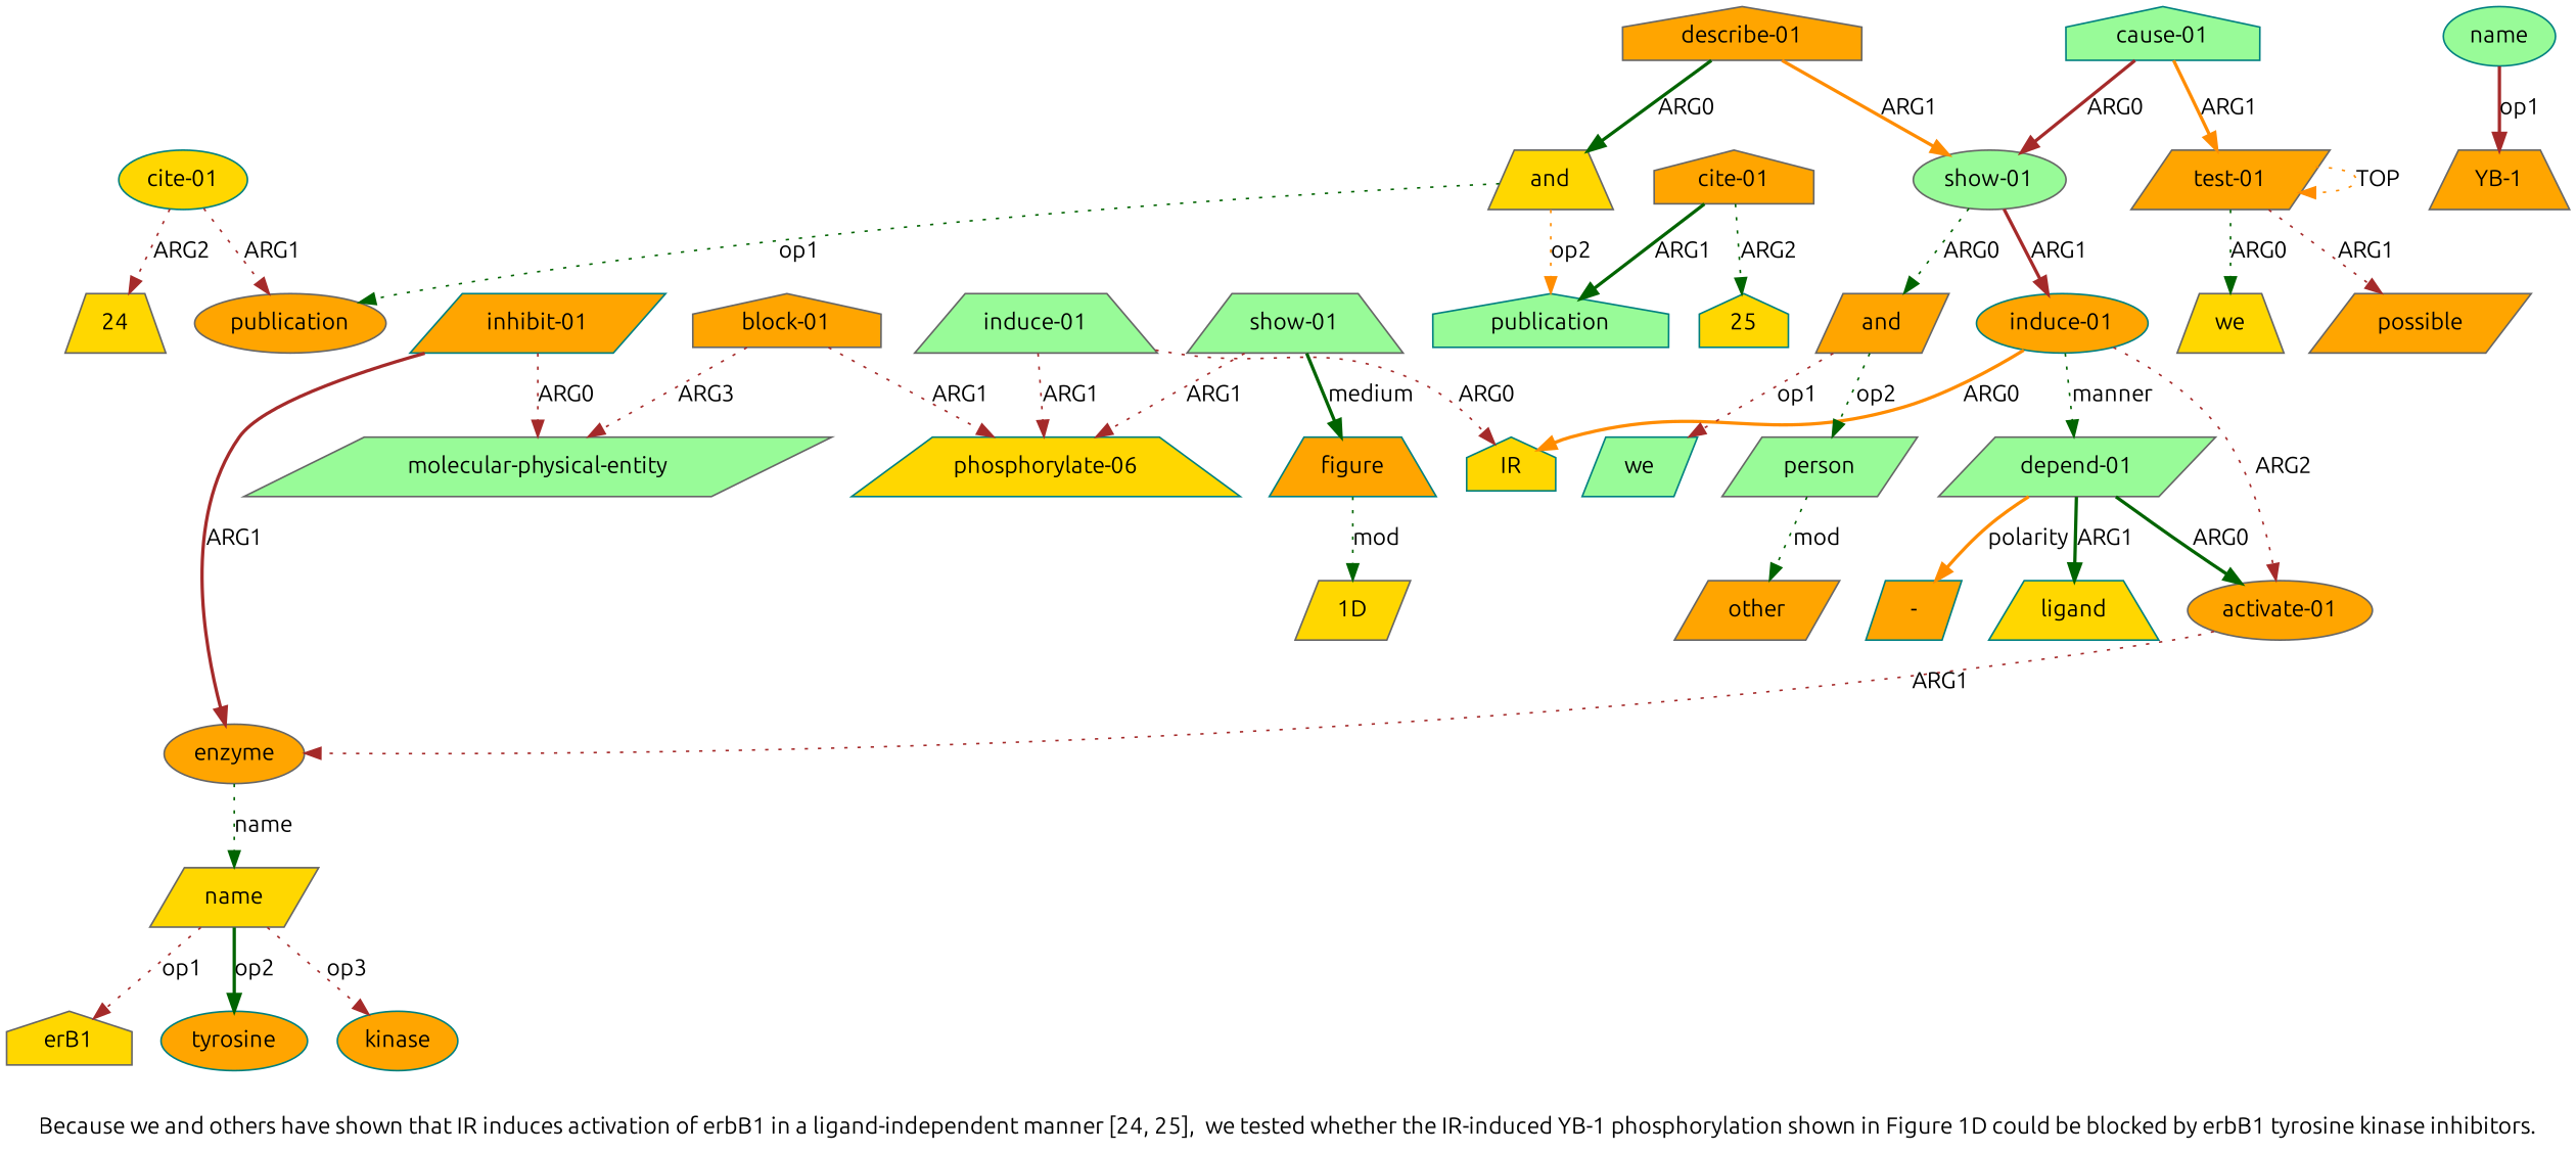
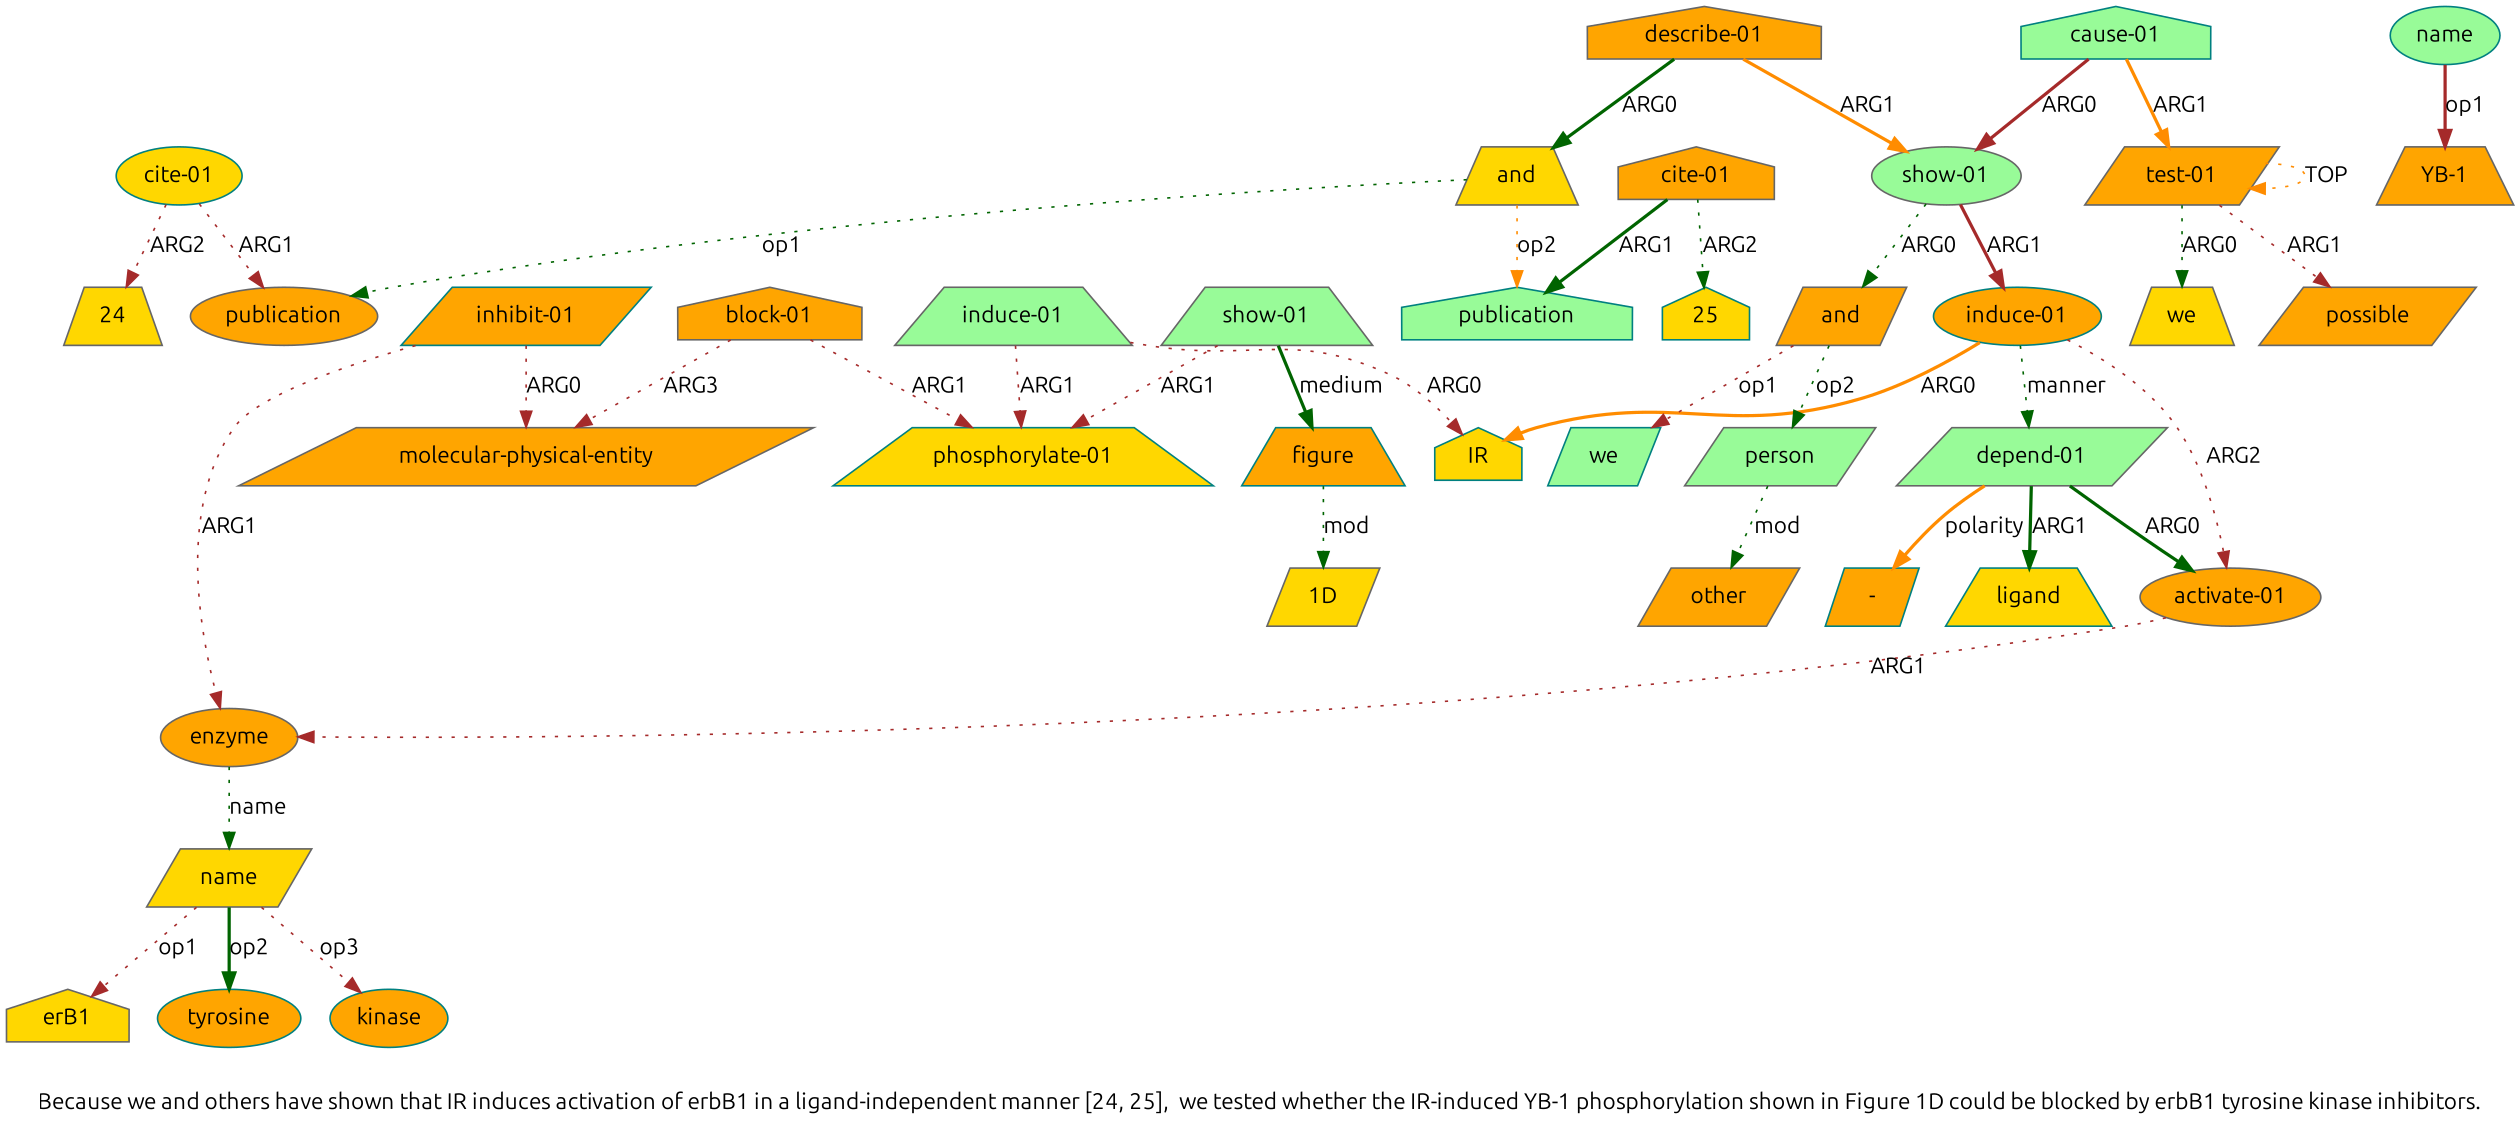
  digraph {
    fontname=Ubuntu
    label="Because we and others have shown that IR induces activation of erbB1 in a ligand-independent manner [24, 25],  we tested whether the IR-induced YB-1 phosphorylation shown in Figure 1D could be blocked by erbB1 tyrosine kinase inhibitors."
    node [color=gray40 fillcolor=orange fontname=Ubuntu gold_ind=-1 gold_label="induce-01" shape=parallelogram style=filled test_ind=-1 test_label="induce-01"]
    edge [color=brown fontname=Ubuntu gold_label=ARG1 style=dotted test_label=ARG1]
    n1 [gold_ind=20 gold_label=other label=other test_ind=20 test_label=other]
    n2 [color=teal gold_ind=21 label="induce-01" shape=ellipse test_ind=21]
    n3 [gold_ind=22 gold_label="activate-01" label="activate-01" shape=ellipse test_ind=22 test_label="activate-01"]
    n4 [fillcolor=palegreen gold_ind=23 gold_label="depend-01" label="depend-01" test_ind=23 test_label="depend-01"]
    n5 [color=teal fillcolor=gold gold_ind=8 gold_label=IR label=IR shape=house test_ind=8 test_label=IR]
    n6 [gold_ind=13 gold_label=enzyme label=enzyme shape=ellipse test_ind=13 test_label=enzyme]
    n7 [color=teal fillcolor=gold gold_ind=24 gold_label=ligand label=ligand shape=trapezium test_ind=24 test_label=ligand]
    n8 [color=teal gold_label="-" label="-" test_label="-"]
    n9 [fillcolor=gold gold_ind=14 gold_label=name label=name test_ind=14 test_label=name]
    n10 [fillcolor=gold gold_label=erB1 label=erB1 shape=house test_label=erB1]
    n11 [color=teal gold_label=tyrosine label=tyrosine shape=ellipse test_label=tyrosine]
    n12 [color=teal gold_label=kinase label=kinase shape=ellipse test_label=kinase]
    n13 [gold_ind=25 gold_label="describe-01" label="describe-01" shape=house test_ind=25 test_label="describe-01"]
    n14 [fillcolor=gold gold_ind=26 gold_label=and label=and shape=trapezium test_ind=26 test_label=and]
    n15 [fillcolor=palegreen gold_ind=16 gold_label="show-01" label="show-01" shape=ellipse test_ind=16 test_label="show-01"]
    n16 [gold_ind=27 gold_label=publication label=publication shape=ellipse test_ind=27 test_label=publication]
    n17 [color=teal fillcolor=palegreen gold_ind=29 gold_label=publication label=publication shape=house test_ind=29 test_label=publication]
    n18 [gold_ind=17 gold_label=and label=and test_ind=17 test_label=and]
    n19 [fillcolor=palegreen gold_ind=19 gold_label=person label=person test_ind=19 test_label=person]
    n20 [color=teal fillcolor=palegreen gold_ind=18 gold_label=we label=we test_ind=18 test_label=we]
    n21 [color=teal fillcolor=gold gold_ind=28 gold_label="cite-01" label="cite-01" shape=ellipse test_ind=28 test_label="cite-01"]
    n22 [fillcolor=gold gold_label=24 label=24 shape=trapezium test_label=24]
    n23 [gold_ind=30 gold_label="cite-01" label="cite-01" shape=house test_ind=30 test_label="cite-01"]
    n24 [color=teal fillcolor=gold gold_label=25 label=25 shape=house test_label=25]
    n25 [fillcolor=gold gold_label="1D" label="1D" test_label="1D"]
    n26 [color=teal fillcolor=palegreen gold_ind=15 gold_label="cause-01" label="cause-01" shape=house test_ind=15 test_label="cause-01"]
    n27 [gold_ind=0 gold_label="test-01" label="test-01" test_ind=0 test_label="test-01"]
    n28 [fillcolor=gold gold_ind=1 gold_label=we label=we shape=trapezium test_ind=1 test_label=we]
    n29 [gold_ind=2 gold_label=possible label=possible test_ind=2 test_label=possible]
-   n30 [fillcolor=palegreen gold_ind=11 gold_label="molecular-physical-entity" label="molecular-physical-entity" test_ind=11 test_label="molecular-physical-entity"]
+   n30 [gold_ind=11 gold_label="molecular-physical-entity" label="molecular-physical-entity" test_ind=11 test_label="molecular-physical-entity"]
    n31 [color=teal gold_ind=10 gold_label=figure label=figure shape=trapezium test_ind=10 test_label=figure]
    n32 [color=teal gold_ind=12 gold_label="inhibit-01" label="inhibit-01" test_ind=12 test_label="inhibit-01"]
    n33 [gold_ind=3 gold_label="block-01" label="block-01" shape=house test_ind=3 test_label="block-01"]
-   n34 [color=teal fillcolor=gold gold_ind=4 gold_label="phosphorylate-01" label="phosphorylate-06" shape=trapezium test_ind=4 test_label="phosphorylate-01"]
+   n34 [color=teal fillcolor=gold gold_ind=4 gold_label="phosphorylate-01" label="phosphorylate-01" shape=trapezium test_ind=4 test_label="phosphorylate-01"]
    n35 [color=teal fillcolor=palegreen gold_ind=6 gold_label=name label=name shape=ellipse test_ind=6 test_label=name]
    n36 [gold_label="YB-1" label="YB-1" shape=trapezium test_label="YB-1"]
    n37 [fillcolor=palegreen gold_ind=7 label="induce-01" shape=trapezium test_ind=7]
    n38 [fillcolor=palegreen gold_ind=9 gold_label="show-01" label="show-01" shape=trapezium test_ind=9 test_label="show-01"]
    n2 -> n3 [gold_label=ARG2 label=ARG2 test_label=ARG2]
    n2 -> n4 [color=darkgreen gold_label=manner label=manner test_label=manner]
    n2 -> n5 [color=darkorange gold_label=ARG0 label=ARG0 style=bold test_label=ARG0]
    n3 -> n6 [label=ARG1]
    n4 -> n3 [color=darkgreen gold_label=ARG0 label=ARG0 style=bold test_label=ARG0]
    n4 -> n7 [color=darkgreen label=ARG1 style=bold]
    n4 -> n8 [color=darkorange gold_label=polarity label=polarity style=bold test_label=polarity]
    n6 -> n9 [color=darkgreen gold_label=name label=name test_label=name]
    n9 -> n10 [gold_label=op1 label=op1 test_label=op1]
    n9 -> n11 [color=darkgreen gold_label=op2 label=op2 style=bold test_label=op2]
    n9 -> n12 [gold_label=op3 label=op3 test_label=op3]
    n13 -> n14 [color=darkgreen gold_label=ARG0 label=ARG0 style=bold test_label=ARG0]
    n13 -> n15 [color=darkorange label=ARG1 style=bold]
    n14 -> n16 [color=darkgreen gold_label=op1 label=op1 test_label=op1]
    n14 -> n17 [color=darkorange gold_label=op2 label=op2 test_label=op2]
    n15 -> n2 [label=ARG1 style=bold]
    n15 -> n18 [color=darkgreen gold_label=ARG0 label=ARG0 test_label=ARG0]
    n18 -> n19 [color=darkgreen gold_label=op2 label=op2 test_label=op2]
    n18 -> n20 [gold_label=op1 label=op1 test_label=op1]
    n19 -> n1 [color=darkgreen gold_label=mod label=mod test_label=mod]
    n21 -> n16 [label=ARG1]
    n21 -> n22 [gold_label=ARG2 label=ARG2 test_label=ARG2]
    n23 -> n17 [color=darkgreen label=ARG1 style=bold]
    n23 -> n24 [color=darkgreen gold_label=ARG2 label=ARG2 test_label=ARG2]
    n26 -> n15 [gold_label=ARG0 label=ARG0 style=bold test_label=ARG0]
    n26 -> n27 [color=darkorange label=ARG1 style=bold]
    n27 -> n27 [color=darkorange gold_label=TOP label=TOP test_label=TOP]
    n27 -> n28 [color=darkgreen gold_label=ARG0 label=ARG0 test_label=ARG0]
    n27 -> n29 [label=ARG1]
    n31 -> n25 [color=darkgreen gold_label=mod label=mod test_label=mod]
-   n32 -> n6 [label=ARG1 style=bold]
+   n32 -> n6 [label=ARG1]
    n32 -> n30 [gold_label=ARG0 label=ARG0 test_label=ARG0]
    n33 -> n30 [gold_label=ARG3 label=ARG3 test_label=ARG3]
    n33 -> n34 [label=ARG1]
    n35 -> n36 [gold_label=op1 label=op1 style=bold test_label=op1]
    n37 -> n5 [gold_label=ARG0 label=ARG0 test_label=ARG0]
    n37 -> n34 [label=ARG1]
    n38 -> n31 [color=darkgreen gold_label=medium label=medium style=bold test_label=medium]
    n38 -> n34 [label=ARG1]
  }
